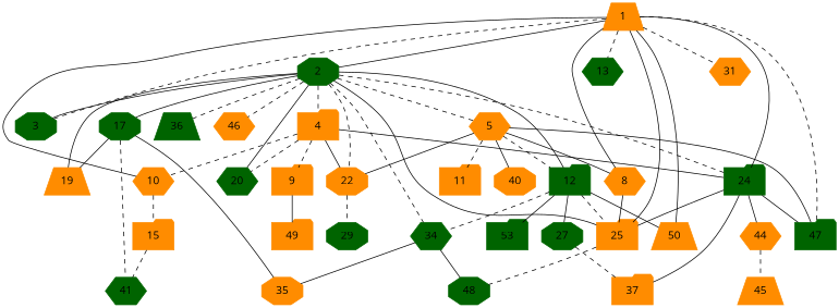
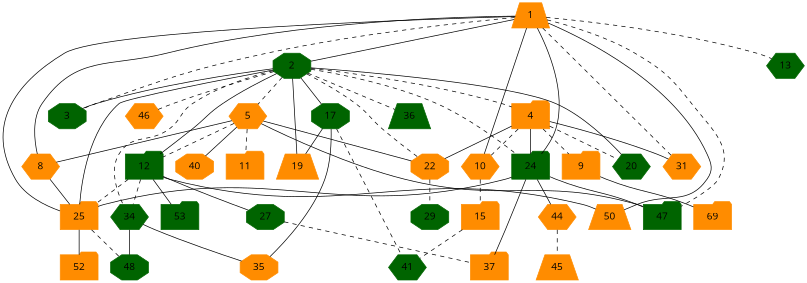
  graph {
    fontname="Open Sans"
    node [color=darkorange fontname="Open Sans" shape=folder style=filled]
    edge [fontname="Open Sans" style=solid]
    1 [shape=trapezium super="+7"]
    2 [color=darkgreen shape=octagon super="+6"]
    3 [color=darkgreen shape=octagon super="+21"]
    8 [shape=hexagon super="+18"]
    10 [shape=hexagon super="+23"]
    13 [color=darkgreen shape=hexagon]
    24 [color=darkgreen super="+38"]
    25 [super="+33"]
    n9 [label=31 shape=hexagon]
    47 [color=darkgreen super="+51"]
    50 [shape=trapezium]
    4 [super="+14"]
    5 [shape=hexagon super="+26"]
    12 [color=darkgreen super="+31"]
    17 [color=darkgreen shape=octagon super="+28"]
    19 [shape=trapezium]
    20 [color=darkgreen shape=hexagon]
    22 [shape=octagon super="+32"]
    34 [color=darkgreen shape=hexagon super="+39"]
    36 [color=darkgreen shape=trapezium]
    46 [shape=hexagon]
    15
    37
    44 [shape=hexagon]
    48 [color=darkgreen shape=octagon]
+   52
    9 [super="+16"]
    11 [super="+42"]
    40 [shape=octagon]
    27 [color=darkgreen shape=octagon]
    53 [color=darkgreen]
    41 [color=darkgreen shape=hexagon]
    35 [shape=octagon super="+43"]
    29 [color=darkgreen shape=octagon]
-   49
+   49 [label=69]
    45 [shape=trapezium]
    1 -- 2
    1 -- 3 [style=dashed]
    1 -- 8
    1 -- 10
    1 -- 13 [style=dashed]
    1 -- 24
    1 -- 25
    1 -- n9 [style=dashed]
    1 -- 47 [style=dashed]
    1 -- 50
    2 -- 3
    2 -- 24 [style=dashed]
    2 -- 25
    2 -- 4 [style=dashed]
    2 -- 5 [style=dashed]
    2 -- 12
    2 -- 17
    2 -- 19
    2 -- 20
    2 -- 22 [style=dashed]
    2 -- 34 [style=dashed]
    2 -- 36 [style=dashed]
    2 -- 46 [style=dashed weight=2]
    8 -- 25
    10 -- 15 [style=dashed]
    24 -- 25
    24 -- 47
    24 -- 37
    24 -- 44
    25 -- 48 [style=dashed]
+   25 -- 52
    4 -- 10 [style=dashed]
    4 -- 24
+   4 -- n9
    4 -- 20 [style=dashed]
    4 -- 22
    4 -- 9 [style=dashed]
    5 -- 8
    5 -- 47
    5 -- 12 [style=dashed]
    5 -- 22
    5 -- 11 [style=dashed]
    5 -- 40
    12 -- 25 [style=dashed]
    12 -- 50
    12 -- 34 [style=dashed]
    12 -- 27
    12 -- 53
    17 -- 19
    17 -- 41 [style=dashed]
    17 -- 35
    22 -- 29 [style=dashed]
    34 -- 48
    34 -- 35
    15 -- 41 [style=dashed]
    44 -- 45 [style=dashed]
    9 -- 49
    27 -- 37 [style=dashed]
  }
